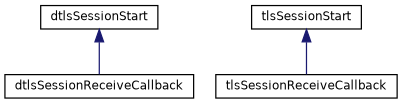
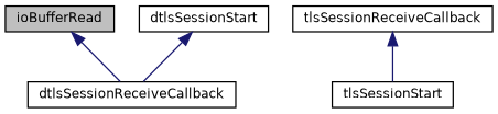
  digraph {
    rankdir=TB
    node [color=black fillcolor=white fontname=Helvetica fontsize=10 shape=record style=filled]
    edge [color=midnightblue dir=back fontname=Helvetica fontsize=10 labelfontname=Helvetica labelfontsize=10 style=solid]
+   n1 [fillcolor=grey75 fontcolor=black height=0.2 label=ioBufferRead width=0.4]
    n2 [height=0.2 label=dtlsSessionReceiveCallback width=0.4]
    n3 [height=0.2 label=tlsSessionReceiveCallback width=0.4]
    n4 [height=0.2 label=tlsSessionStart width=0.4]
    n5 [height=0.2 label=dtlsSessionStart width=0.4]
-   n4 -> n3
+   n1 -> n2
+   n3 -> n4
    n5 -> n2
  }
